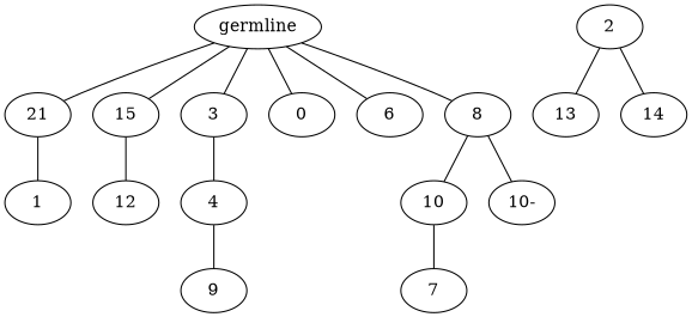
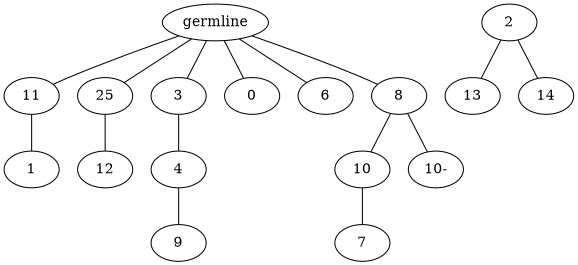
  graph {
    n1 [label=germline]
-   n2 [label=21]
-   n3 [label=15]
+   n2 [label=11]
+   n3 [label=25]
    n4 [label=3]
    n5 [label=0]
    n6 [label=6]
    n7 [label=8]
    n8 [label=1]
    n9 [label=12]
    n10 [label=4]
    n11 [label=10]
    n12 [label="10-"]
    n13 [label=2]
    n14 [label=13]
    n15 [label=14]
    n16 [label=9]
    n17 [label=7]
    n1 -- n2
    n1 -- n3
    n1 -- n4
    n1 -- n5
    n1 -- n6
    n1 -- n7
    n2 -- n8
    n3 -- n9
    n4 -- n10
    n7 -- n11
    n7 -- n12
    n10 -- n16
    n11 -- n17
    n13 -- n14
    n13 -- n15
  }
